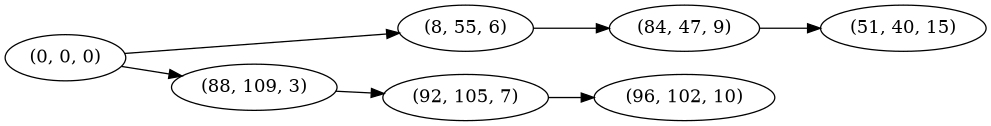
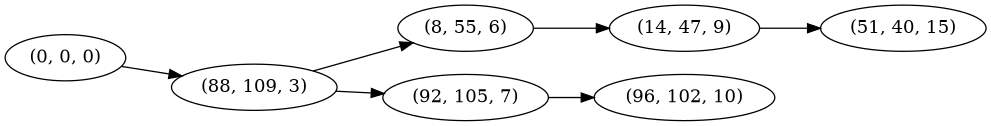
  digraph {
    rankdir=LR
    "(0, 0, 0)"
    "(8, 55, 6)"
    n3 [label="(88, 109, 3)"]
-   "(14, 47, 9)" [label="(84, 47, 9)"]
+   "(14, 47, 9)"
    "(92, 105, 7)"
    n6 [label="(51, 40, 15)"]
    "(96, 102, 10)"
-   "(0, 0, 0)" -> "(8, 55, 6)"
+   n3 -> "(8, 55, 6)"
    "(0, 0, 0)" -> n3
    "(8, 55, 6)" -> "(14, 47, 9)"
    n3 -> "(92, 105, 7)"
    "(14, 47, 9)" -> n6
    "(92, 105, 7)" -> "(96, 102, 10)"
  }
